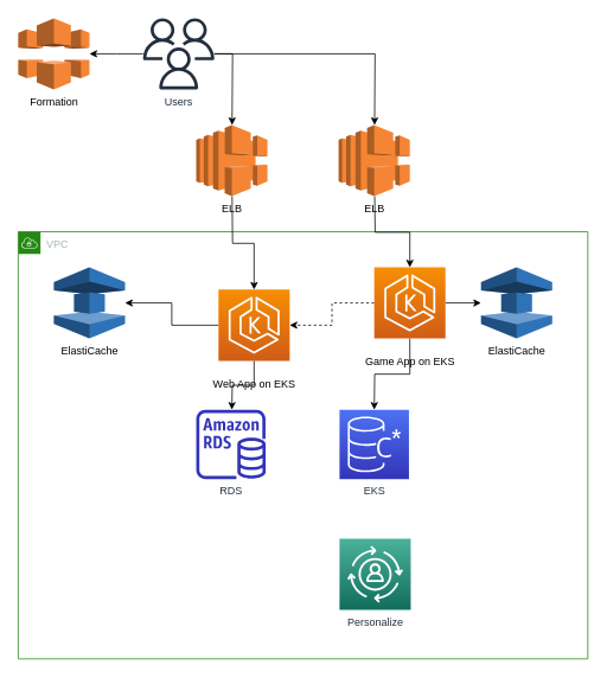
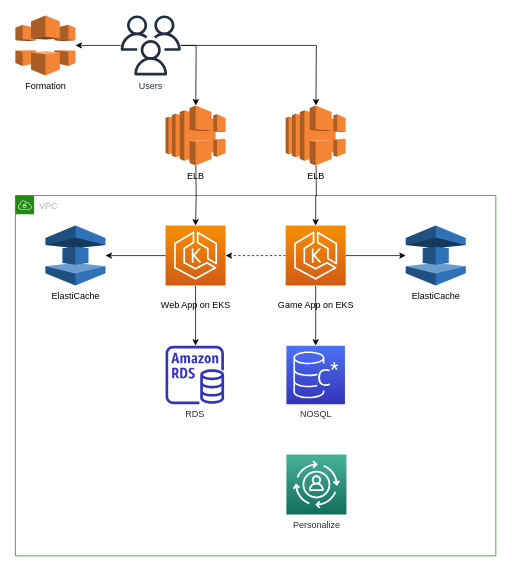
  <mxCell id="0" />
  <mxCell id="1" parent="0" />
  <mxCell id="2" value="VPC" style="points=[[0,0],[0.25,0],[0.5,0],[0.75,0],[1,0],[1,0.25],[1,0.5],[1,0.75],[1,1],[0.75,1],[0.5,1],[0.25,1],[0,1],[0,0.75],[0,0.5],[0,0.25]];outlineConnect=0;gradientColor=none;html=1;whiteSpace=wrap;fontSize=12;fontStyle=0;shape=mxgraph.aws4.group;grIcon=mxgraph.aws4.group_vpc;strokeColor=#248814;fillColor=none;verticalAlign=top;align=left;spacingLeft=30;fontColor=#AAB7B8;dashed=0;" vertex="1" parent="1"><mxGeometry x="20" y="260" width="640" height="480" as="geometry" /></mxCell>
  <mxCell id="3" value="ElastiCache" style="outlineConnect=0;dashed=0;verticalLabelPosition=bottom;verticalAlign=top;align=center;html=1;shape=mxgraph.aws3.elasticache;fillColor=#2E73B8;gradientColor=none;" parent="1" vertex="1"><mxGeometry x="60" y="300" width="80" height="80" as="geometry" /></mxCell>
  <mxCell id="4" style="edgeStyle=orthogonalEdgeStyle;rounded=0;orthogonalLoop=1;jettySize=auto;html=1;" edge="1" parent="1" target="12"><mxGeometry relative="1" as="geometry"><mxPoint x="260.3" as="sourcePoint" y="220" /></mxGeometry></mxCell>
  <mxCell id="5" style="edgeStyle=orthogonalEdgeStyle;rounded=0;orthogonalLoop=1;jettySize=auto;html=1;entryX=0.5;entryY=0;entryDx=0;entryDy=0;entryPerimeter=0;" edge="1" parent="1" source="8"><mxGeometry relative="1" as="geometry"><mxPoint x="260.25" y="140" as="targetPoint" /></mxGeometry></mxCell>
  <mxCell id="6" style="edgeStyle=orthogonalEdgeStyle;rounded=0;orthogonalLoop=1;jettySize=auto;html=1;entryX=0.5;entryY=0;entryDx=0;entryDy=0;entryPerimeter=0;" edge="1" parent="1" source="8"><mxGeometry relative="1" as="geometry"><mxPoint x="420.375" y="140" as="targetPoint" /></mxGeometry></mxCell>
  <mxCell id="7" style="edgeStyle=orthogonalEdgeStyle;rounded=0;orthogonalLoop=1;jettySize=auto;html=1;entryX=1;entryY=0.5;entryDx=0;entryDy=0;" edge="1" parent="1" source="8"><mxGeometry relative="1" as="geometry"><mxPoint x="100" y="60" as="targetPoint" /></mxGeometry></mxCell>
  <mxCell id="8" value="Users" style="outlineConnect=0;fontColor=#232F3E;gradientColor=none;fillColor=#232F3E;strokeColor=none;dashed=0;verticalLabelPosition=bottom;verticalAlign=top;align=center;html=1;fontSize=12;fontStyle=0;aspect=fixed;pointerEvents=1;shape=mxgraph.aws4.users;" vertex="1" parent="1"><mxGeometry x="160.25" y="20" width="80" height="80" as="geometry" /></mxCell>
  <mxCell id="9" style="edgeStyle=orthogonalEdgeStyle;rounded=0;orthogonalLoop=1;jettySize=auto;html=1;" edge="1" parent="1" target="16"><mxGeometry relative="1" as="geometry"><mxPoint x="420.5" as="sourcePoint" y="220" /></mxGeometry></mxCell>
  <mxCell id="10" style="edgeStyle=orthogonalEdgeStyle;rounded=0;orthogonalLoop=1;jettySize=auto;html=1;" edge="1" parent="1" source="12" target="3"><mxGeometry relative="1" as="geometry" /></mxCell>
  <mxCell id="11" style="edgeStyle=orthogonalEdgeStyle;rounded=0;orthogonalLoop=1;jettySize=auto;html=1;" edge="1" parent="1" source="12"><mxGeometry relative="1" as="geometry"><mxPoint x="260" y="460" as="targetPoint" /></mxGeometry></mxCell>
- <mxCell id="12" value="&lt;p&gt;&lt;span style=&quot;color: rgb(0 , 0 , 0)&quot;&gt;Web App on EKS&lt;/span&gt;&lt;/p&gt;" style="outlineConnect=0;fontColor=#232F3E;gradientColor=#F78E04;gradientDirection=north;fillColor=#D05C17;strokeColor=#ffffff;dashed=0;verticalLabelPosition=bottom;verticalAlign=top;align=center;html=1;fontSize=12;fontStyle=0;aspect=fixed;shape=mxgraph.aws4.resourceIcon;resIcon=mxgraph.aws4.eks;" vertex="1" parent="1"><mxGeometry x="245" y="325" width="80" height="80" as="geometry" /></mxCell>
+ <mxCell id="12" value="&lt;p&gt;&lt;span style=&quot;color: rgb(0 , 0 , 0)&quot;&gt;Web App on EKS&lt;/span&gt;&lt;/p&gt;" style="outlineConnect=0;fontColor=#232F3E;gradientColor=#F78E04;gradientDirection=north;fillColor=#D05C17;strokeColor=#ffffff;dashed=0;verticalLabelPosition=bottom;verticalAlign=top;align=center;html=1;fontSize=12;fontStyle=0;aspect=fixed;shape=mxgraph.aws4.resourceIcon;resIcon=mxgraph.aws4.eks;" vertex="1" parent="1"><mxGeometry x="220" y="300" width="80" height="80" as="geometry" /></mxCell>
  <mxCell id="13" style="edgeStyle=orthogonalEdgeStyle;rounded=0;orthogonalLoop=1;jettySize=auto;html=1;dashed=1;" edge="1" parent="1" source="16" target="12"><mxGeometry relative="1" as="geometry" /></mxCell>
  <mxCell id="14" style="edgeStyle=orthogonalEdgeStyle;rounded=0;orthogonalLoop=1;jettySize=auto;html=1;" edge="1" parent="1" source="16" target="17"><mxGeometry relative="1" as="geometry" /></mxCell>
  <mxCell id="15" style="edgeStyle=orthogonalEdgeStyle;rounded=0;orthogonalLoop=1;jettySize=auto;html=1;" edge="1" parent="1" source="16"><mxGeometry relative="1" as="geometry"><mxPoint x="420" y="460" as="targetPoint" /></mxGeometry></mxCell>
- <mxCell id="16" value="&lt;p&gt;&lt;span style=&quot;color: rgb(0 , 0 , 0)&quot;&gt;Game App on EKS&lt;/span&gt;&lt;/p&gt;" style="outlineConnect=0;fontColor=#232F3E;gradientColor=#F78E04;gradientDirection=north;fillColor=#D05C17;strokeColor=#ffffff;dashed=0;verticalLabelPosition=bottom;verticalAlign=top;align=center;html=1;fontSize=12;fontStyle=0;aspect=fixed;shape=mxgraph.aws4.resourceIcon;resIcon=mxgraph.aws4.eks;" vertex="1" parent="1"><mxGeometry x="420" y="300" width="80" height="80" as="geometry" /></mxCell>
+ <mxCell id="16" value="&lt;p&gt;&lt;span style=&quot;color: rgb(0 , 0 , 0)&quot;&gt;Game App on EKS&lt;/span&gt;&lt;/p&gt;" style="outlineConnect=0;fontColor=#232F3E;gradientColor=#F78E04;gradientDirection=north;fillColor=#D05C17;strokeColor=#ffffff;dashed=0;verticalLabelPosition=bottom;verticalAlign=top;align=center;html=1;fontSize=12;fontStyle=0;aspect=fixed;shape=mxgraph.aws4.resourceIcon;resIcon=mxgraph.aws4.eks;" vertex="1" parent="1"><mxGeometry x="380" y="300" width="80" height="80" as="geometry" /></mxCell>
  <mxCell id="17" value="ElastiCache" style="outlineConnect=0;dashed=0;verticalLabelPosition=bottom;verticalAlign=top;align=center;html=1;shape=mxgraph.aws3.elasticache;fillColor=#2E73B8;gradientColor=none;" vertex="1" parent="1"><mxGeometry x="540" y="300" width="80" height="80" as="geometry" /></mxCell>
  <mxCell id="18" value="Formation" style="outlineConnect=0;dashed=0;verticalLabelPosition=bottom;verticalAlign=top;align=center;html=1;shape=mxgraph.aws3.cloudfront;fillColor=#F58536;gradientColor=none;" vertex="1" parent="1"><mxGeometry x="20" y="20" width="80" height="80" as="geometry" /></mxCell>
  <mxCell id="19" value="ELB" style="outlineConnect=0;dashed=0;verticalLabelPosition=bottom;verticalAlign=top;align=center;html=1;shape=mxgraph.aws3.elastic_load_balancing;fillColor=#F58534;gradientColor=none;" vertex="1" parent="1"><mxGeometry x="220" y="140" width="80" height="80" as="geometry" /></mxCell>
  <mxCell id="20" value="ELB" style="outlineConnect=0;dashed=0;verticalLabelPosition=bottom;verticalAlign=top;align=center;html=1;shape=mxgraph.aws3.elastic_load_balancing;fillColor=#F58534;gradientColor=none;" vertex="1" parent="1"><mxGeometry x="380" y="140" width="80" height="80" as="geometry" /></mxCell>
  <mxCell id="21" value="RDS" style="outlineConnect=0;fontColor=#232F3E;gradientColor=none;fillColor=#3334B9;strokeColor=none;dashed=0;verticalLabelPosition=bottom;verticalAlign=top;align=center;html=1;fontSize=12;fontStyle=0;aspect=fixed;pointerEvents=1;shape=mxgraph.aws4.rds_instance;" vertex="1" parent="1"><mxGeometry x="220" y="460" width="78" height="78" as="geometry" /></mxCell>
- <mxCell id="22" value="EKS" style="outlineConnect=0;fontColor=#232F3E;gradientColor=#4D72F3;gradientDirection=north;fillColor=#3334B9;strokeColor=#ffffff;dashed=0;verticalLabelPosition=bottom;verticalAlign=top;align=center;html=1;fontSize=12;fontStyle=0;aspect=fixed;shape=mxgraph.aws4.resourceIcon;resIcon=mxgraph.aws4.managed_apache_cassandra_service;" vertex="1" parent="1"><mxGeometry x="381" y="460" width="78" height="78" as="geometry" /></mxCell>
+ <mxCell id="22" value="NOSQL" style="outlineConnect=0;fontColor=#232F3E;gradientColor=#4D72F3;gradientDirection=north;fillColor=#3334B9;strokeColor=#ffffff;dashed=0;verticalLabelPosition=bottom;verticalAlign=top;align=center;html=1;fontSize=12;fontStyle=0;aspect=fixed;shape=mxgraph.aws4.resourceIcon;resIcon=mxgraph.aws4.managed_apache_cassandra_service;" vertex="1" parent="1"><mxGeometry x="381" y="460" width="78" height="78" as="geometry" /></mxCell>
  <mxCell id="23" value="Personalize" style="outlineConnect=0;fontColor=#232F3E;gradientColor=#4AB29A;gradientDirection=north;fillColor=#116D5B;strokeColor=#ffffff;dashed=0;verticalLabelPosition=bottom;verticalAlign=top;align=center;html=1;fontSize=12;fontStyle=0;aspect=fixed;shape=mxgraph.aws4.resourceIcon;resIcon=mxgraph.aws4.personalize;" vertex="1" parent="1"><mxGeometry x="381" y="605" width="80" height="80" as="geometry" /></mxCell>
